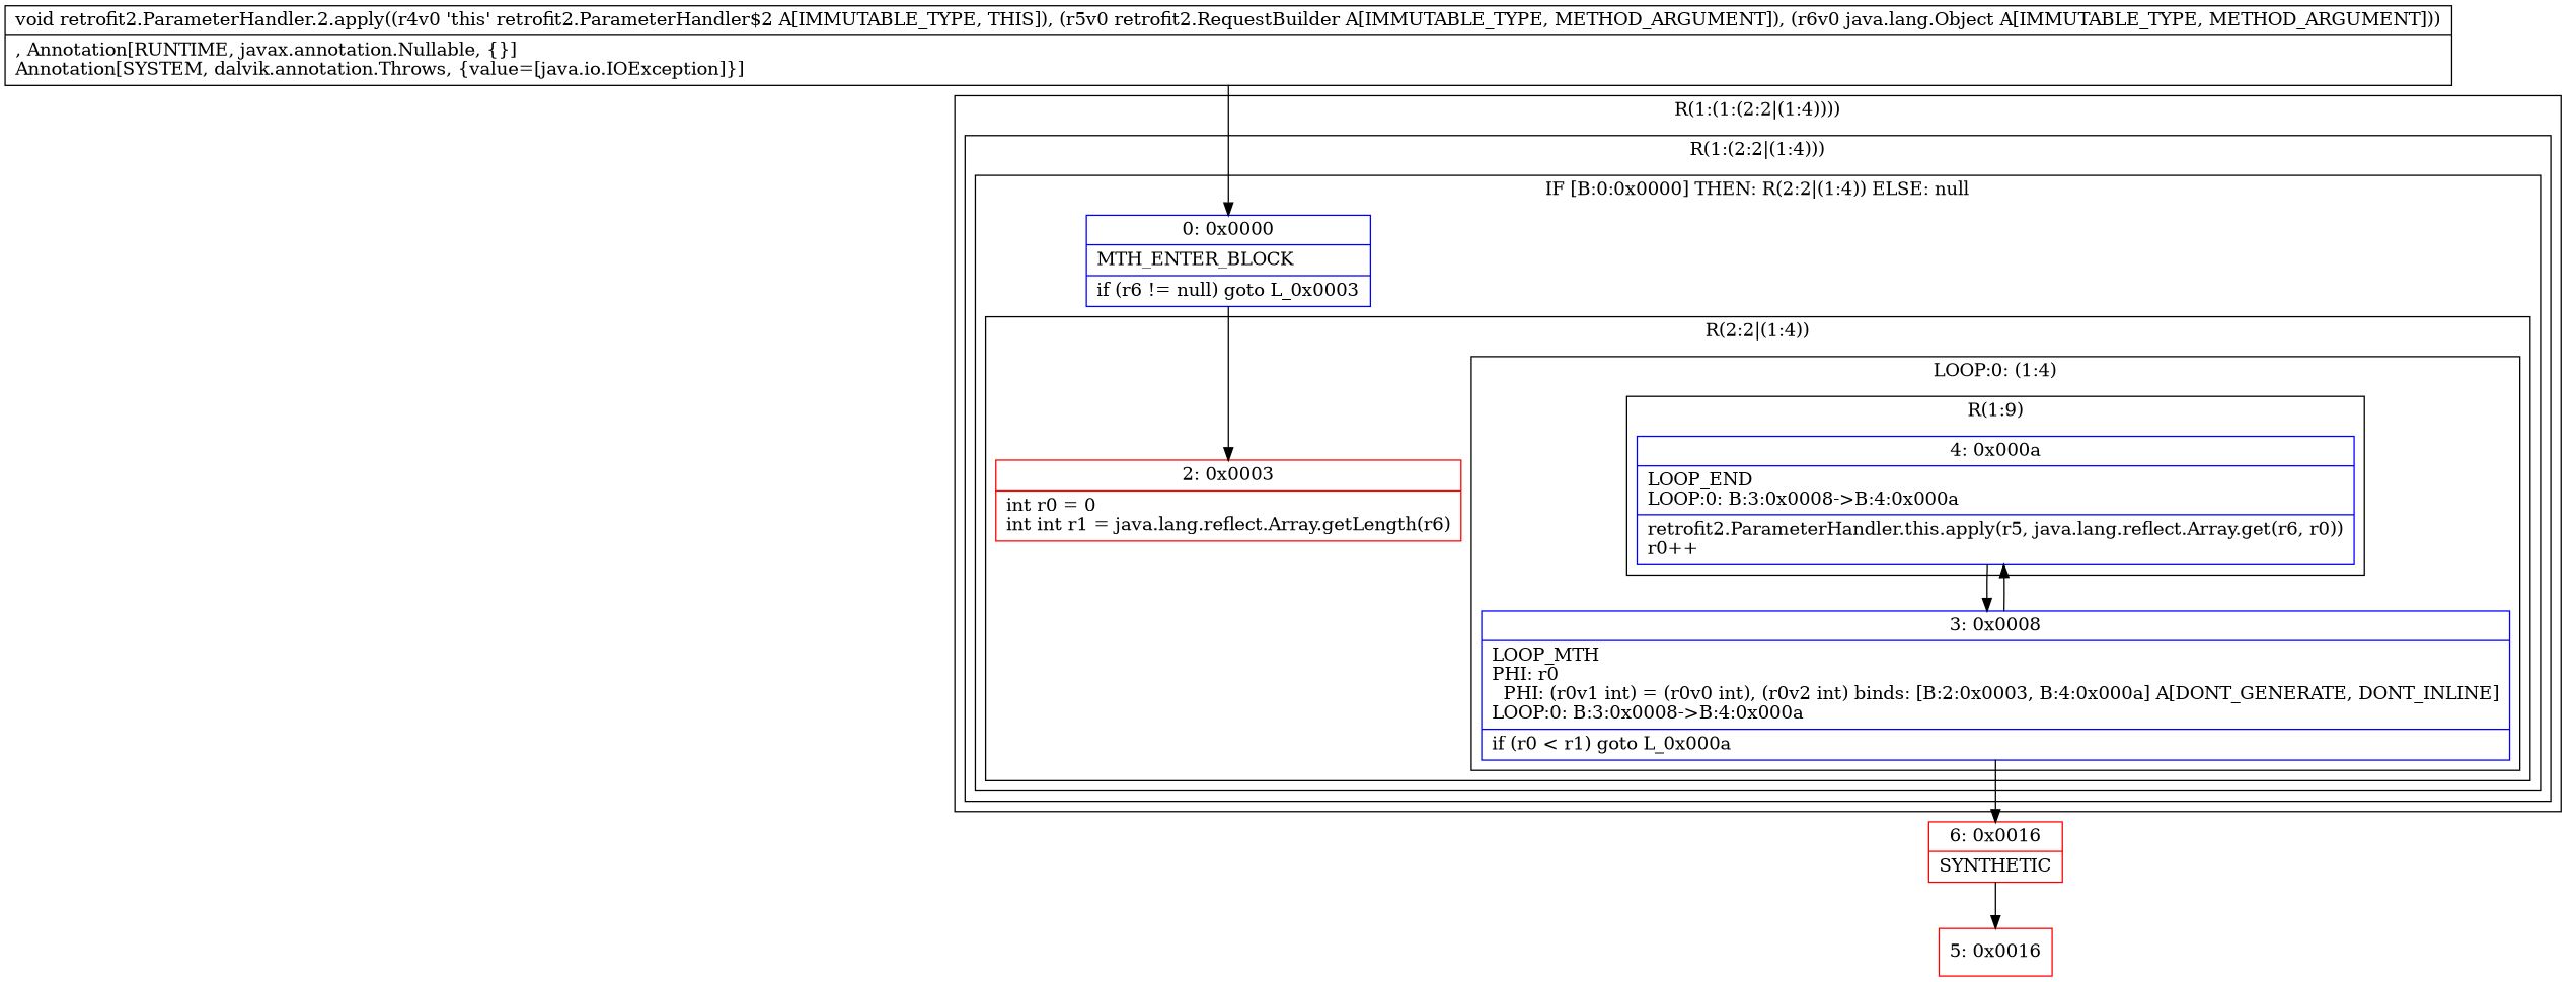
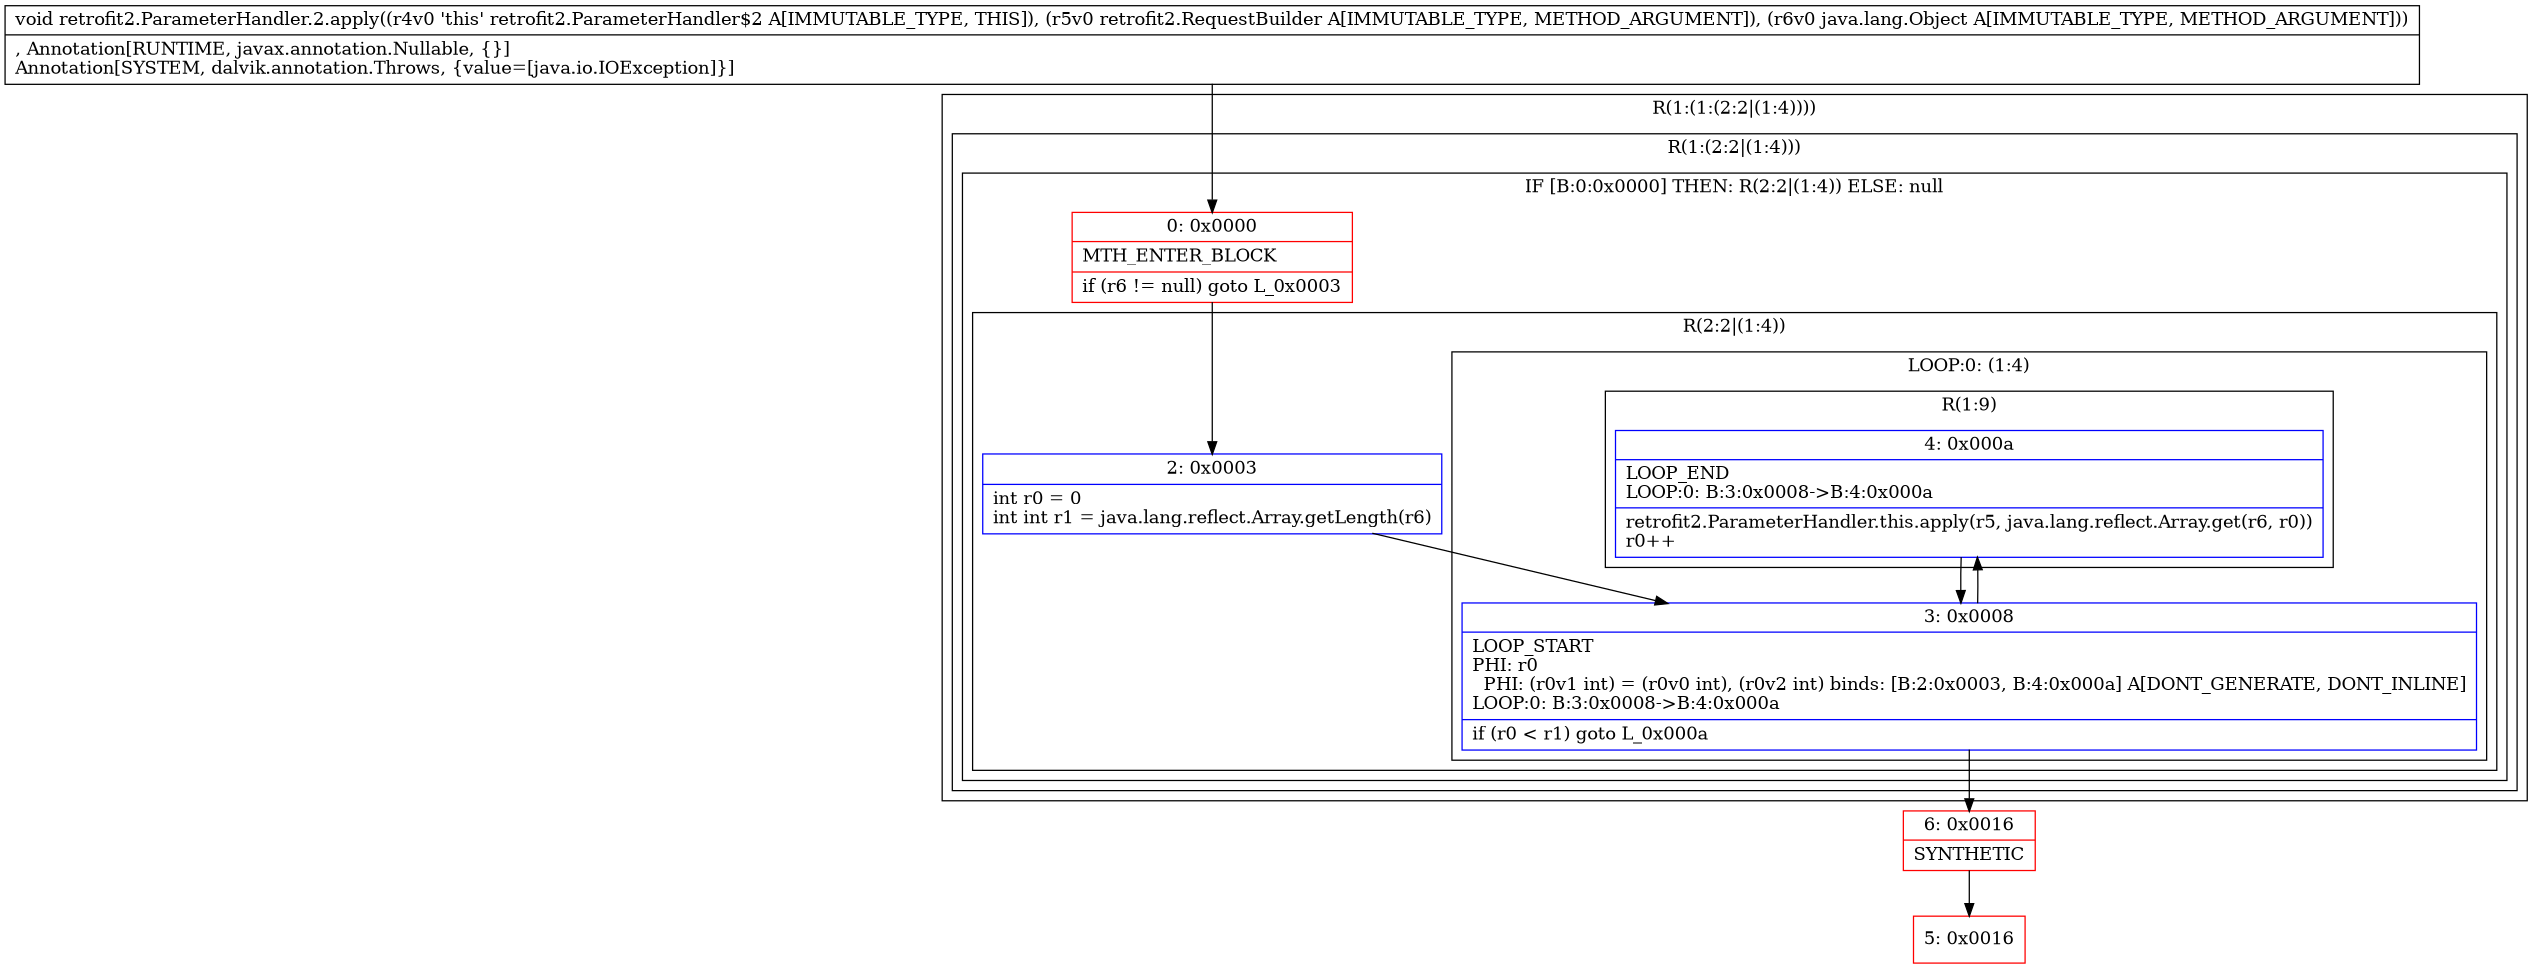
  digraph {
    node [color=blue shape=record]
    n1 [label="{4\:\ 0x000a|LOOP_END\lLOOP:0: B:3:0x0008\-\>B:4:0x000a\l|retrofit2.ParameterHandler.this.apply(r5, java.lang.reflect.Array.get(r6, r0))\lr0++\l}"]
-   n2 [label="{3\:\ 0x0008|LOOP_MTH\lPHI: r0 \l  PHI: (r0v1 int) = (r0v0 int), (r0v2 int) binds: [B:2:0x0003, B:4:0x000a] A[DONT_GENERATE, DONT_INLINE]\lLOOP:0: B:3:0x0008\-\>B:4:0x000a\l|if (r0 \< r1) goto L_0x000a\l}"]
-   n3 [color=red label="{2\:\ 0x0003|int r0 = 0\lint int r1 = java.lang.reflect.Array.getLength(r6)\l}"]
-   n4 [label="{0\:\ 0x0000|MTH_ENTER_BLOCK\l|if (r6 != null) goto L_0x0003\l}"]
+   n2 [label="{3\:\ 0x0008|LOOP_START\lPHI: r0 \l  PHI: (r0v1 int) = (r0v0 int), (r0v2 int) binds: [B:2:0x0003, B:4:0x000a] A[DONT_GENERATE, DONT_INLINE]\lLOOP:0: B:3:0x0008\-\>B:4:0x000a\l|if (r0 \< r1) goto L_0x000a\l}"]
+   n3 [label="{2\:\ 0x0003|int r0 = 0\lint int r1 = java.lang.reflect.Array.getLength(r6)\l}"]
+   n4 [color=red label="{0\:\ 0x0000|MTH_ENTER_BLOCK\l|if (r6 != null) goto L_0x0003\l}"]
    n5 [color=red label="{6\:\ 0x0016|SYNTHETIC\l}"]
    n6 [color=red label="{5\:\ 0x0016}"]
    n7 [label="{void retrofit2.ParameterHandler.2.apply((r4v0 'this' retrofit2.ParameterHandler$2 A[IMMUTABLE_TYPE, THIS]), (r5v0 retrofit2.RequestBuilder A[IMMUTABLE_TYPE, METHOD_ARGUMENT]), (r6v0 java.lang.Object A[IMMUTABLE_TYPE, METHOD_ARGUMENT]))  | , Annotation[RUNTIME, javax.annotation.Nullable, \{\}]\lAnnotation[SYSTEM, dalvik.annotation.Throws, \{value=[java.io.IOException]\}]\l}" color=""]
    subgraph cluster_1 {
      label="R(1:(1:(2:2|(1:4))))"
      subgraph cluster_2 {
        label="R(1:(2:2|(1:4)))"
        subgraph cluster_3 {
          label="IF [B:0:0x0000] THEN: R(2:2|(1:4)) ELSE: null"
          n4
          subgraph cluster_4 {
            label="R(2:2|(1:4))"
            n3
            subgraph cluster_5 {
              label="LOOP:0: (1:4)"
              n2
              subgraph cluster_6 {
                label="R(1:9)"
                n1
              }
            }
          }
        }
      }
    }
    n1 -> n2
    n2 -> n1
    n2 -> n5 [style=solid]
+   n3 -> n2
    n4 -> n3
    n5 -> n6
    n7 -> n4
  }
